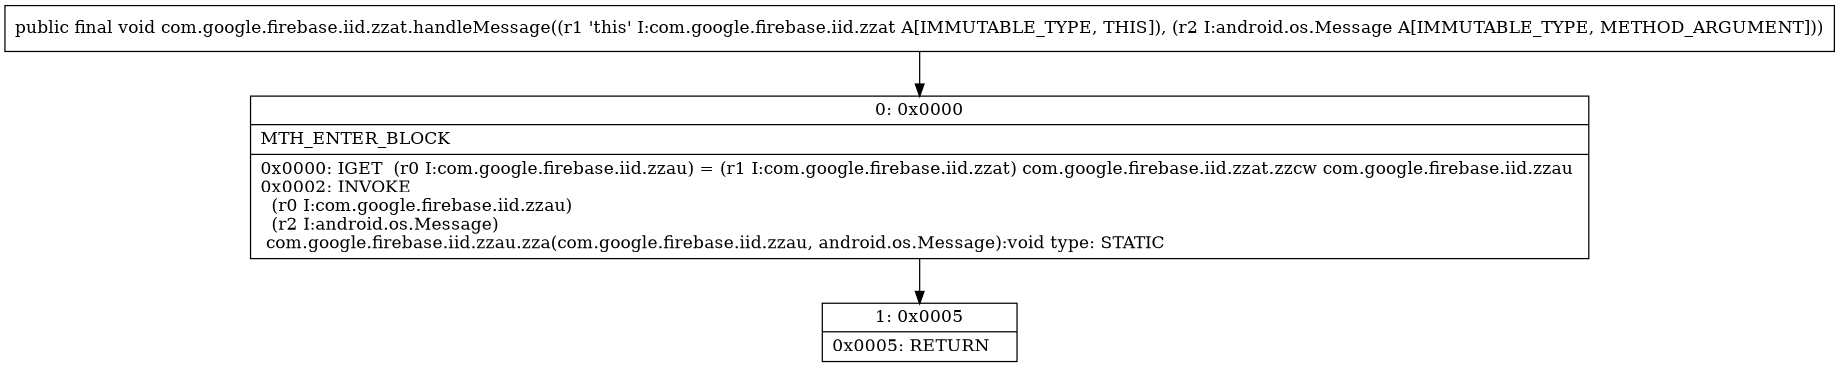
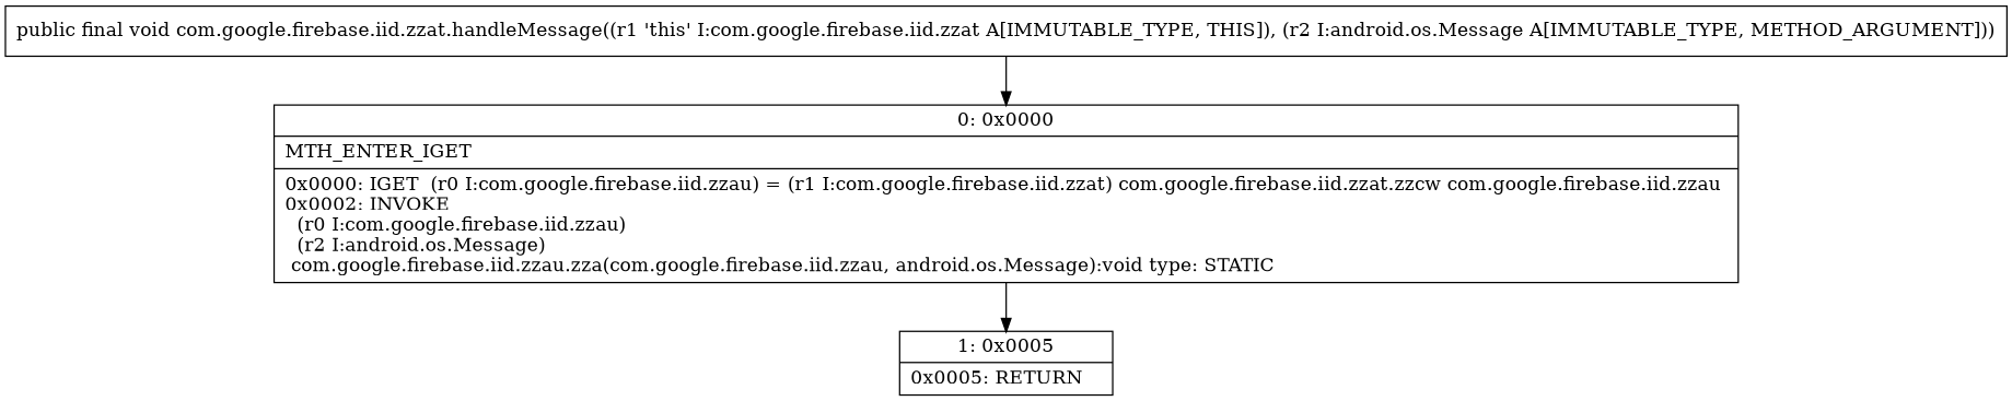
  digraph {
    node [shape=record]
-   n1 [label="{0\:\ 0x0000|MTH_ENTER_BLOCK\l|0x0000: IGET  (r0 I:com.google.firebase.iid.zzau) = (r1 I:com.google.firebase.iid.zzat) com.google.firebase.iid.zzat.zzcw com.google.firebase.iid.zzau \l0x0002: INVOKE  \l  (r0 I:com.google.firebase.iid.zzau)\l  (r2 I:android.os.Message)\l com.google.firebase.iid.zzau.zza(com.google.firebase.iid.zzau, android.os.Message):void type: STATIC \l}"]
+   n1 [label="{0\:\ 0x0000|MTH_ENTER_IGET\l|0x0000: IGET  (r0 I:com.google.firebase.iid.zzau) = (r1 I:com.google.firebase.iid.zzat) com.google.firebase.iid.zzat.zzcw com.google.firebase.iid.zzau \l0x0002: INVOKE  \l  (r0 I:com.google.firebase.iid.zzau)\l  (r2 I:android.os.Message)\l com.google.firebase.iid.zzau.zza(com.google.firebase.iid.zzau, android.os.Message):void type: STATIC \l}"]
    n2 [label="{1\:\ 0x0005|0x0005: RETURN   \l}"]
    n3 [label="{public final void com.google.firebase.iid.zzat.handleMessage((r1 'this' I:com.google.firebase.iid.zzat A[IMMUTABLE_TYPE, THIS]), (r2 I:android.os.Message A[IMMUTABLE_TYPE, METHOD_ARGUMENT])) }"]
    n1 -> n2
    n3 -> n1
  }
